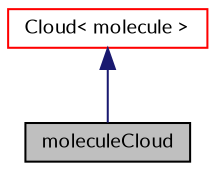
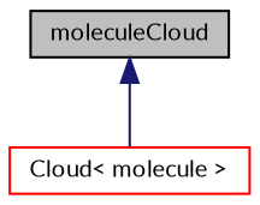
  digraph {
    fontname=Lato
    node [fontname=Lato fontsize=10 shape=record]
    n1 [color=black fillcolor=grey75 fontcolor=black height=0.2 label=moleculeCloud style=filled width=0.4]
    n2 [color=red height=0.2 label="Cloud\< molecule \>" width=0.4]
-   n2 -> n1 [color=midnightblue dir=back fontname=Lato fontsize=10 labelfontname=FreeSans labelfontsize=10 style=solid]
+   n1 -> n2 [color=midnightblue dir=back fontname=Lato fontsize=10 labelfontname=FreeSans labelfontsize=10 style=solid]
  }
